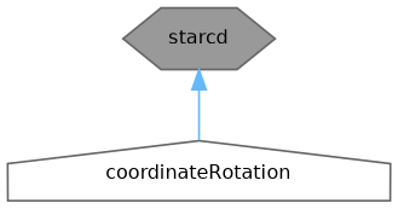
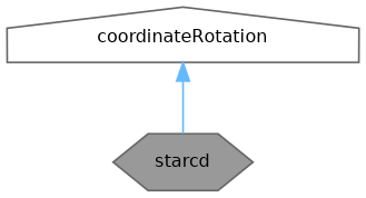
  digraph {
    node [color=gray40 fontname=Helvetica fontsize=10 style=filled]
    n1 [fillcolor=grey60 fontcolor=black height=0.2 label=starcd shape=hexagon width=0.4]
    n2 [fillcolor=white height=0.2 label=coordinateRotation shape=house width=0.4]
-   n1 -> n2 [color=steelblue1 dir=back fontname=Helvetica fontsize=10 labelfontname=Helvetica labelfontsize=10 style=solid]
+   n2 -> n1 [color=steelblue1 dir=back fontname=Helvetica fontsize=10 labelfontname=Helvetica labelfontsize=10 style=solid]
  }
